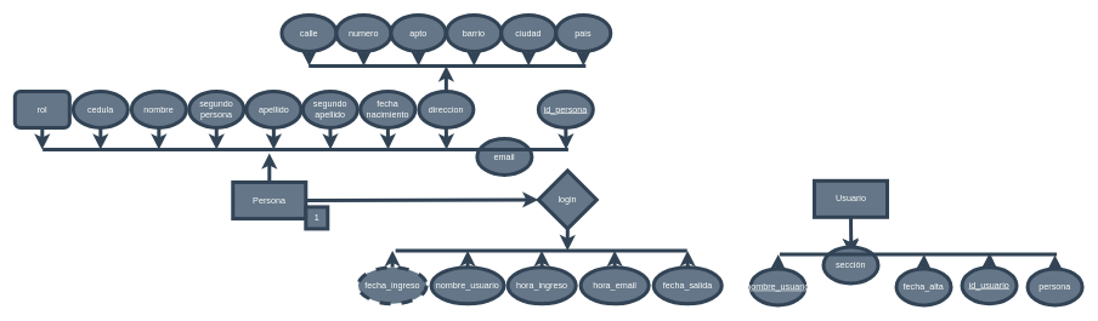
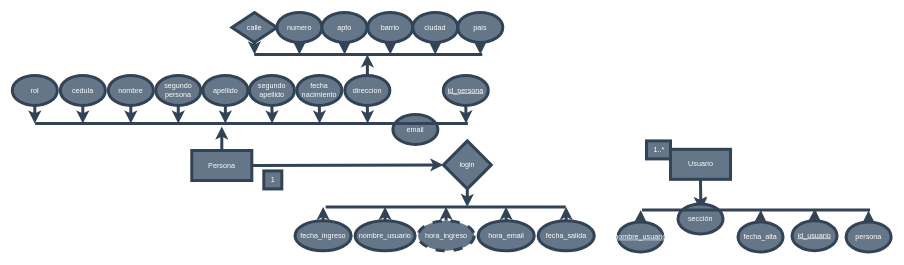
  <mxCell id="0" />
  <mxCell id="1" parent="0" />
  <mxCell id="2" style="edgeStyle=none;html=1;exitX=0.5;exitY=0;exitDx=0;exitDy=0;fillColor=#647687;strokeColor=#314354;strokeWidth=5;" parent="1" source="4" edge="1"><mxGeometry relative="1" as="geometry"><mxPoint x="369" y="210" as="targetPoint" /></mxGeometry></mxCell>
  <mxCell id="3" style="edgeStyle=none;html=1;exitX=1;exitY=0.5;exitDx=0;exitDy=0;entryX=0;entryY=0.5;entryDx=0;entryDy=0;fillColor=#647687;strokeColor=#314354;strokeWidth=5;" parent="1" source="4" target="16" edge="1"><mxGeometry relative="1" as="geometry" /></mxCell>
  <mxCell id="4" value="Persona" style="rounded=0;whiteSpace=wrap;html=1;fillColor=#647687;fontColor=#ffffff;strokeColor=#314354;strokeWidth=5;" parent="1" vertex="1"><mxGeometry x="319" y="250" width="100" height="50" as="geometry" /></mxCell>
  <mxCell id="5" style="edgeStyle=none;html=1;exitX=0.5;exitY=1;exitDx=0;exitDy=0;fillColor=#647687;strokeColor=#314354;strokeWidth=5;" parent="1" source="6" edge="1"><mxGeometry relative="1" as="geometry"><mxPoint x="137.364" y="205" as="targetPoint" /></mxGeometry></mxCell>
  <mxCell id="6" value="cedula" style="ellipse;whiteSpace=wrap;html=1;fillColor=#647687;fontColor=#ffffff;strokeColor=#314354;strokeWidth=5;" parent="1" vertex="1"><mxGeometry x="100" y="125" width="75" height="50" as="geometry" /></mxCell>
  <mxCell id="7" style="edgeStyle=none;html=1;exitX=0.5;exitY=1;exitDx=0;exitDy=0;fillColor=#647687;strokeColor=#314354;strokeWidth=5;" parent="1" source="8" edge="1"><mxGeometry relative="1" as="geometry"><mxPoint x="217.364" y="205" as="targetPoint" /></mxGeometry></mxCell>
  <mxCell id="8" value="nombre" style="ellipse;whiteSpace=wrap;html=1;fillColor=#647687;fontColor=#ffffff;strokeColor=#314354;strokeWidth=5;" parent="1" vertex="1"><mxGeometry x="180" y="125" width="75" height="50" as="geometry" /></mxCell>
  <mxCell id="9" style="edgeStyle=none;html=1;exitX=0.5;exitY=1;exitDx=0;exitDy=0;fillColor=#647687;strokeColor=#314354;strokeWidth=5;" parent="1" source="10" edge="1"><mxGeometry relative="1" as="geometry"><mxPoint x="296.455" y="205" as="targetPoint" /></mxGeometry></mxCell>
  <mxCell id="10" value="segundo persona" style="ellipse;whiteSpace=wrap;html=1;fillColor=#647687;fontColor=#ffffff;strokeColor=#314354;strokeWidth=5;" parent="1" vertex="1"><mxGeometry x="259" y="125" width="75" height="50" as="geometry" /></mxCell>
  <mxCell id="11" style="edgeStyle=none;html=1;exitX=0.5;exitY=1;exitDx=0;exitDy=0;fillColor=#647687;strokeColor=#314354;strokeWidth=5;" parent="1" source="12" edge="1"><mxGeometry relative="1" as="geometry"><mxPoint x="374.846" y="205" as="targetPoint" /></mxGeometry></mxCell>
  <mxCell id="12" value="apellido" style="ellipse;whiteSpace=wrap;html=1;fillColor=#647687;fontColor=#ffffff;strokeColor=#314354;strokeWidth=5;" parent="1" vertex="1"><mxGeometry x="337.5" y="125" width="75" height="50" as="geometry" /></mxCell>
  <mxCell id="13" style="edgeStyle=none;html=1;exitX=0.5;exitY=1;exitDx=0;exitDy=0;fillColor=#647687;strokeColor=#314354;strokeWidth=5;" parent="1" source="14" edge="1"><mxGeometry relative="1" as="geometry"><mxPoint x="1167" y="350" as="targetPoint" /></mxGeometry></mxCell>
  <mxCell id="14" value="Usuario" style="rounded=0;whiteSpace=wrap;html=1;fillColor=#647687;fontColor=#ffffff;strokeColor=#314354;strokeWidth=5;" parent="1" vertex="1"><mxGeometry x="1116.5" y="248" width="100" height="50" as="geometry" /></mxCell>
  <mxCell id="15" style="edgeStyle=none;html=1;exitX=0.5;exitY=1;exitDx=0;exitDy=0;fillColor=#647687;strokeColor=#314354;strokeWidth=5;" parent="1" source="16" edge="1"><mxGeometry relative="1" as="geometry"><mxPoint x="777.846" y="344" as="targetPoint" /></mxGeometry></mxCell>
  <mxCell id="16" value="login" style="rhombus;whiteSpace=wrap;html=1;fillColor=#647687;fontColor=#ffffff;strokeColor=#314354;strokeWidth=5;" parent="1" vertex="1"><mxGeometry x="738" y="234" width="80" height="80" as="geometry" /></mxCell>
  <mxCell id="17" style="edgeStyle=none;html=1;exitX=0.5;exitY=1;exitDx=0;exitDy=0;fillColor=#647687;strokeColor=#314354;strokeWidth=5;" parent="1" source="18" edge="1"><mxGeometry relative="1" as="geometry"><mxPoint x="452.818" y="205" as="targetPoint" /></mxGeometry></mxCell>
  <mxCell id="18" value="segundo apellido" style="ellipse;whiteSpace=wrap;html=1;fillColor=#647687;fontColor=#ffffff;strokeColor=#314354;strokeWidth=5;" parent="1" vertex="1"><mxGeometry x="415" y="125" width="75" height="50" as="geometry" /></mxCell>
  <mxCell id="19" style="edgeStyle=none;html=1;exitX=0.5;exitY=0;exitDx=0;exitDy=0;fillColor=#647687;strokeColor=#314354;strokeWidth=5;" parent="1" source="20" edge="1"><mxGeometry relative="1" as="geometry"><mxPoint x="1067" y="349" as="targetPoint" /></mxGeometry></mxCell>
  <mxCell id="20" value="&lt;u&gt;nombre_usuario&lt;/u&gt;" style="ellipse;whiteSpace=wrap;html=1;fillColor=#647687;fontColor=#ffffff;strokeColor=#314354;strokeWidth=5;" parent="1" vertex="1"><mxGeometry x="1029" y="369" width="75" height="50" as="geometry" /></mxCell>
  <mxCell id="21" style="edgeStyle=none;html=1;exitX=0.5;exitY=1;exitDx=0;exitDy=0;fillColor=#647687;strokeColor=#314354;strokeWidth=5;" parent="1" source="22" edge="1"><mxGeometry relative="1" as="geometry"><mxPoint x="531.909" y="205" as="targetPoint" /></mxGeometry></mxCell>
  <mxCell id="22" value="fecha nacimiento" style="ellipse;whiteSpace=wrap;html=1;fillColor=#647687;fontColor=#ffffff;strokeColor=#314354;strokeWidth=5;" parent="1" vertex="1"><mxGeometry x="494" y="125" width="75" height="50" as="geometry" /></mxCell>
  <mxCell id="23" style="edgeStyle=none;html=1;exitX=0.5;exitY=0;exitDx=0;exitDy=0;fillColor=#647687;strokeColor=#314354;strokeWidth=5;" parent="1" source="24" edge="1"><mxGeometry relative="1" as="geometry"><mxPoint x="1167" y="349" as="targetPoint" /></mxGeometry></mxCell>
  <mxCell id="24" value="sección" style="ellipse;whiteSpace=wrap;html=1;fillColor=#647687;fontColor=#ffffff;strokeColor=#314354;strokeWidth=5;" parent="1" vertex="1"><mxGeometry x="1129" y="339" width="75" height="50" as="geometry" /></mxCell>
  <mxCell id="25" style="edgeStyle=none;html=1;exitX=0.5;exitY=1;exitDx=0;exitDy=0;fillColor=#647687;strokeColor=#314354;strokeWidth=5;" parent="1" source="27" edge="1"><mxGeometry relative="1" as="geometry"><mxPoint x="611.909" y="205" as="targetPoint" /></mxGeometry></mxCell>
  <mxCell id="26" style="edgeStyle=none;html=1;exitX=0.5;exitY=0;exitDx=0;exitDy=0;fillColor=#647687;strokeColor=#314354;strokeWidth=5;" parent="1" source="27" edge="1"><mxGeometry relative="1" as="geometry"><mxPoint x="611.619" y="90" as="targetPoint" /></mxGeometry></mxCell>
  <mxCell id="27" value="direccion" style="ellipse;whiteSpace=wrap;html=1;fillColor=#647687;fontColor=#ffffff;strokeColor=#314354;strokeWidth=5;" parent="1" vertex="1"><mxGeometry x="574" y="125" width="75" height="50" as="geometry" /></mxCell>
  <mxCell id="28" style="edgeStyle=none;html=1;exitX=0.5;exitY=0;exitDx=0;exitDy=0;fillColor=#647687;strokeColor=#314354;strokeWidth=5;" parent="1" source="29" edge="1"><mxGeometry relative="1" as="geometry"><mxPoint x="1267" y="349" as="targetPoint" /></mxGeometry></mxCell>
  <mxCell id="29" value="fecha_alta" style="ellipse;whiteSpace=wrap;html=1;fillColor=#647687;fontColor=#ffffff;strokeColor=#314354;strokeWidth=5;" parent="1" vertex="1"><mxGeometry x="1229" y="369" width="75" height="50" as="geometry" /></mxCell>
  <mxCell id="30" style="edgeStyle=none;html=1;exitX=0.5;exitY=1;exitDx=0;exitDy=0;fillColor=#647687;strokeColor=#314354;strokeWidth=5;" parent="1" source="31" edge="1"><mxGeometry relative="1" as="geometry"><mxPoint x="57.364" y="205" as="targetPoint" /></mxGeometry></mxCell>
- <mxCell id="31" value="rol" style="whiteSpace=wrap;html=1;fillColor=#647687;fontColor=#ffffff;strokeColor=#314354;strokeWidth=5;rounded=1;" parent="1" vertex="1"><mxGeometry x="20" y="125" width="75" height="50" as="geometry" /></mxCell>
+ <mxCell id="31" value="rol" style="ellipse;whiteSpace=wrap;html=1;fillColor=#647687;fontColor=#ffffff;strokeColor=#314354;strokeWidth=5;" parent="1" vertex="1"><mxGeometry x="20" y="125" width="75" height="50" as="geometry" /></mxCell>
  <mxCell id="32" style="edgeStyle=none;html=1;exitX=0.5;exitY=1;exitDx=0;exitDy=0;fillColor=#647687;strokeColor=#314354;strokeWidth=5;" parent="1" source="33" edge="1"><mxGeometry relative="1" as="geometry"><mxPoint x="691.909" y="205" as="targetPoint" /></mxGeometry></mxCell>
  <mxCell id="33" value="email" style="ellipse;whiteSpace=wrap;html=1;fillColor=#647687;fontColor=#ffffff;strokeColor=#314354;strokeWidth=5;" parent="1" vertex="1"><mxGeometry x="654" y="190" width="75" height="50" as="geometry" /></mxCell>
  <mxCell id="34" value="" style="endArrow=none;html=1;fillColor=#647687;strokeColor=#314354;strokeWidth=5;" parent="1" edge="1"><mxGeometry width="50" height="50" relative="1" as="geometry"><mxPoint x="1069" y="349" as="sourcePoint" /><mxPoint x="1449" y="349" as="targetPoint" /></mxGeometry></mxCell>
  <mxCell id="35" style="edgeStyle=none;html=1;exitX=0.5;exitY=0;exitDx=0;exitDy=0;fillColor=#647687;strokeColor=#314354;strokeWidth=5;" parent="1" source="36" edge="1"><mxGeometry relative="1" as="geometry"><mxPoint x="640.923" y="344" as="targetPoint" /></mxGeometry></mxCell>
  <mxCell id="36" value="nombre_usuario" style="ellipse;whiteSpace=wrap;html=1;fillColor=#647687;fontColor=#ffffff;strokeColor=#314354;strokeWidth=5;" parent="1" vertex="1"><mxGeometry x="591" y="367" width="100" height="50" as="geometry" /></mxCell>
  <mxCell id="37" style="edgeStyle=none;html=1;exitX=0.5;exitY=0;exitDx=0;exitDy=0;fillColor=#647687;strokeColor=#314354;strokeWidth=5;" parent="1" source="38" edge="1"><mxGeometry relative="1" as="geometry"><mxPoint x="537.846" y="344" as="targetPoint" /></mxGeometry></mxCell>
- <mxCell id="38" value="fecha_ingreso" style="ellipse;whiteSpace=wrap;html=1;fillColor=#647687;fontColor=#ffffff;strokeColor=#314354;strokeWidth=5;dashed=1;" parent="1" vertex="1"><mxGeometry x="491" y="367" width="93.5" height="50" as="geometry" /></mxCell>
+ <mxCell id="38" value="fecha_ingreso" style="ellipse;whiteSpace=wrap;html=1;fillColor=#647687;fontColor=#ffffff;strokeColor=#314354;strokeWidth=5;" parent="1" vertex="1"><mxGeometry x="491" y="367" width="93.5" height="50" as="geometry" /></mxCell>
  <mxCell id="39" value="" style="endArrow=none;html=1;fillColor=#647687;strokeColor=#314354;strokeWidth=5;" parent="1" edge="1"><mxGeometry width="50" height="50" relative="1" as="geometry"><mxPoint x="58" y="205" as="sourcePoint" /><mxPoint x="779" y="205" as="targetPoint" /></mxGeometry></mxCell>
  <mxCell id="40" style="edgeStyle=none;html=1;exitX=0.5;exitY=0;exitDx=0;exitDy=0;fillColor=#647687;strokeColor=#314354;strokeWidth=5;" parent="1" source="41" edge="1"><mxGeometry relative="1" as="geometry"><mxPoint x="742.462" y="344" as="targetPoint" /></mxGeometry></mxCell>
- <mxCell id="41" value="hora_ingreso" style="ellipse;whiteSpace=wrap;html=1;fillColor=#647687;fontColor=#ffffff;strokeColor=#314354;strokeWidth=5;" parent="1" vertex="1"><mxGeometry x="696" y="367" width="93.5" height="50" as="geometry" /></mxCell>
+ <mxCell id="41" value="hora_ingreso" style="ellipse;whiteSpace=wrap;html=1;fillColor=#647687;fontColor=#ffffff;strokeColor=#314354;strokeWidth=5;dashed=1;" parent="1" vertex="1"><mxGeometry x="696" y="367" width="93.5" height="50" as="geometry" /></mxCell>
  <mxCell id="42" style="edgeStyle=none;html=1;exitX=0.5;exitY=0;exitDx=0;exitDy=0;fillColor=#647687;strokeColor=#314354;strokeWidth=5;" parent="1" source="43" edge="1"><mxGeometry relative="1" as="geometry"><mxPoint x="942.462" y="344" as="targetPoint" /></mxGeometry></mxCell>
  <mxCell id="43" value="fecha_salida" style="ellipse;whiteSpace=wrap;html=1;fillColor=#647687;fontColor=#ffffff;strokeColor=#314354;strokeWidth=5;" parent="1" vertex="1"><mxGeometry x="896" y="367" width="93.5" height="50" as="geometry" /></mxCell>
  <mxCell id="44" style="edgeStyle=none;html=1;exitX=0.5;exitY=0;exitDx=0;exitDy=0;fillColor=#647687;strokeColor=#314354;strokeWidth=5;" parent="1" source="45" edge="1"><mxGeometry relative="1" as="geometry"><mxPoint x="842.462" y="344" as="targetPoint" /></mxGeometry></mxCell>
  <mxCell id="45" value="hora_email" style="ellipse;whiteSpace=wrap;html=1;fillColor=#647687;fontColor=#ffffff;strokeColor=#314354;strokeWidth=5;" parent="1" vertex="1"><mxGeometry x="796" y="367" width="93.5" height="50" as="geometry" /></mxCell>
  <mxCell id="46" value="" style="endArrow=none;html=1;fillColor=#647687;strokeColor=#314354;strokeWidth=5;" parent="1" edge="1"><mxGeometry width="50" height="50" relative="1" as="geometry"><mxPoint x="542" y="344" as="sourcePoint" /><mxPoint x="942" y="344" as="targetPoint" /></mxGeometry></mxCell>
  <mxCell id="47" style="edgeStyle=none;html=1;exitX=0.5;exitY=1;exitDx=0;exitDy=0;fillColor=#647687;strokeColor=#314354;strokeWidth=5;" parent="1" source="48" edge="1"><mxGeometry relative="1" as="geometry"><mxPoint x="423.524" y="90" as="targetPoint" /></mxGeometry></mxCell>
- <mxCell id="48" value="calle" style="ellipse;whiteSpace=wrap;html=1;fillColor=#647687;fontColor=#ffffff;strokeColor=#314354;strokeWidth=5;" parent="1" vertex="1"><mxGeometry x="385.88" y="20" width="75" height="50" as="geometry" /></mxCell>
+ <mxCell id="48" value="calle" style="rhombus;whiteSpace=wrap;html=1;fillColor=#647687;fontColor=#ffffff;strokeColor=#314354;strokeWidth=5;" parent="1" vertex="1"><mxGeometry x="385.88" y="20" width="75" height="50" as="geometry" /></mxCell>
  <mxCell id="49" style="edgeStyle=none;html=1;exitX=0.5;exitY=1;exitDx=0;exitDy=0;fillColor=#647687;strokeColor=#314354;strokeWidth=5;" parent="1" source="50" edge="1"><mxGeometry relative="1" as="geometry"><mxPoint x="498.286" y="90" as="targetPoint" /></mxGeometry></mxCell>
  <mxCell id="50" value="numero" style="ellipse;whiteSpace=wrap;html=1;fillColor=#647687;fontColor=#ffffff;strokeColor=#314354;strokeWidth=5;" parent="1" vertex="1"><mxGeometry x="460.88" y="20" width="75" height="50" as="geometry" /></mxCell>
  <mxCell id="51" style="edgeStyle=none;html=1;exitX=0.5;exitY=1;exitDx=0;exitDy=0;fillColor=#647687;strokeColor=#314354;strokeWidth=5;" parent="1" source="52" edge="1"><mxGeometry relative="1" as="geometry"><mxPoint x="573.524" y="90" as="targetPoint" /></mxGeometry></mxCell>
  <mxCell id="52" value="apto" style="ellipse;whiteSpace=wrap;html=1;fillColor=#647687;fontColor=#ffffff;strokeColor=#314354;strokeWidth=5;" parent="1" vertex="1"><mxGeometry x="535.88" y="20" width="75" height="50" as="geometry" /></mxCell>
  <mxCell id="53" style="edgeStyle=none;html=1;exitX=0.5;exitY=1;exitDx=0;exitDy=0;fillColor=#647687;strokeColor=#314354;strokeWidth=5;" parent="1" source="54" edge="1"><mxGeometry relative="1" as="geometry"><mxPoint x="649.714" y="90" as="targetPoint" /></mxGeometry></mxCell>
  <mxCell id="54" value="barrio" style="ellipse;whiteSpace=wrap;html=1;fillColor=#647687;fontColor=#ffffff;strokeColor=#314354;strokeWidth=5;" parent="1" vertex="1"><mxGeometry x="612.13" y="20" width="75" height="50" as="geometry" /></mxCell>
  <mxCell id="55" style="edgeStyle=none;html=1;exitX=0.5;exitY=1;exitDx=0;exitDy=0;fillColor=#647687;strokeColor=#314354;strokeWidth=5;" parent="1" source="56" edge="1"><mxGeometry relative="1" as="geometry"><mxPoint x="724.476" y="90" as="targetPoint" /></mxGeometry></mxCell>
  <mxCell id="56" value="ciudad" style="ellipse;whiteSpace=wrap;html=1;fillColor=#647687;fontColor=#ffffff;strokeColor=#314354;strokeWidth=5;" parent="1" vertex="1"><mxGeometry x="687.13" y="20" width="75" height="50" as="geometry" /></mxCell>
  <mxCell id="57" style="edgeStyle=none;html=1;exitX=0.5;exitY=1;exitDx=0;exitDy=0;fillColor=#647687;strokeColor=#314354;strokeWidth=5;" parent="1" source="58" edge="1"><mxGeometry relative="1" as="geometry"><mxPoint x="799.714" y="90" as="targetPoint" /></mxGeometry></mxCell>
  <mxCell id="58" value="pais" style="ellipse;whiteSpace=wrap;html=1;fillColor=#647687;fontColor=#ffffff;strokeColor=#314354;strokeWidth=5;" parent="1" vertex="1"><mxGeometry x="762.13" y="20" width="75" height="50" as="geometry" /></mxCell>
  <mxCell id="59" value="" style="endArrow=none;html=1;fillColor=#647687;strokeColor=#314354;strokeWidth=5;" parent="1" edge="1"><mxGeometry width="50" height="50" relative="1" as="geometry"><mxPoint x="423" y="90" as="sourcePoint" /><mxPoint x="803" y="90" as="targetPoint" /></mxGeometry></mxCell>
  <mxCell id="60" style="edgeStyle=none;html=1;exitX=0.5;exitY=1;exitDx=0;exitDy=0;fillColor=#647687;strokeColor=#314354;strokeWidth=5;" parent="1" source="61" edge="1"><mxGeometry relative="1" as="geometry"><mxPoint x="775.909" y="205" as="targetPoint" /></mxGeometry></mxCell>
  <mxCell id="61" value="&lt;u&gt;id_persona&lt;/u&gt;" style="ellipse;whiteSpace=wrap;html=1;fillColor=#647687;fontColor=#ffffff;strokeColor=#314354;strokeWidth=5;" parent="1" vertex="1"><mxGeometry x="738" y="125" width="75" height="50" as="geometry" /></mxCell>
  <mxCell id="62" style="edgeStyle=none;html=1;exitX=0.5;exitY=0;exitDx=0;exitDy=0;fillColor=#647687;strokeColor=#314354;strokeWidth=5;" parent="1" source="63" edge="1"><mxGeometry relative="1" as="geometry"><mxPoint x="1357" y="347" as="targetPoint" /></mxGeometry></mxCell>
  <mxCell id="63" value="&lt;u&gt;id_usuario&lt;/u&gt;" style="ellipse;whiteSpace=wrap;html=1;fillColor=#647687;fontColor=#ffffff;strokeColor=#314354;strokeWidth=5;" parent="1" vertex="1"><mxGeometry x="1319" y="367" width="75" height="50" as="geometry" /></mxCell>
- <mxCell id="64" value="1" style="text;html=1;align=center;verticalAlign=middle;resizable=0;points=[];autosize=1;strokeColor=#314354;fillColor=#647687;fontColor=#ffffff;strokeWidth=5;" parent="1" vertex="1"><mxGeometry x="419" y="284" width="30" height="30" as="geometry" /></mxCell>
+ <mxCell id="64" value="1" style="text;html=1;align=center;verticalAlign=middle;resizable=0;points=[];autosize=1;strokeColor=#314354;fillColor=#647687;fontColor=#ffffff;strokeWidth=5;" parent="1" vertex="1"><mxGeometry x="439" y="284" width="30" height="30" as="geometry" /></mxCell>
+ <mxCell id="65" value="1..*" style="text;html=1;align=center;verticalAlign=middle;resizable=0;points=[];autosize=1;strokeColor=#314354;fillColor=#647687;fontColor=#ffffff;strokeWidth=5;" parent="1" vertex="1"><mxGeometry x="1076.5" y="234" width="40" height="30" as="geometry" /></mxCell>
  <mxCell id="66" style="edgeStyle=none;html=1;exitX=0.5;exitY=0;exitDx=0;exitDy=0;strokeWidth=5;fillColor=#647687;strokeColor=#314354;" edge="1" parent="1" source="67"><mxGeometry relative="1" as="geometry"><mxPoint x="1446.37" y="350" as="targetPoint" /></mxGeometry></mxCell>
  <mxCell id="67" value="persona" style="ellipse;whiteSpace=wrap;html=1;fillColor=#647687;fontColor=#ffffff;strokeColor=#314354;strokeWidth=5;" vertex="1" parent="1"><mxGeometry x="1409" y="369" width="75" height="50" as="geometry" /></mxCell>
